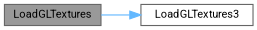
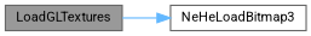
  digraph {
    rankdir=LR
    fontname=Roboto
    node [fontname=Roboto fontsize=10 shape=box style=filled]
    n1 [color=gray40 fillcolor=grey60 fontcolor=black height=0.2 label=LoadGLTextures width=0.4]
-   n2 [color=grey40 fillcolor=white height=0.2 label=LoadGLTextures3 width=0.4]
+   n2 [color=grey40 fillcolor=white height=0.2 label=NeHeLoadBitmap3 width=0.4]
    n1 -> n2 [color=steelblue1 fontname=Roboto fontsize=10 labelfontname=Helvetica labelfontsize=10 style=solid]
  }
